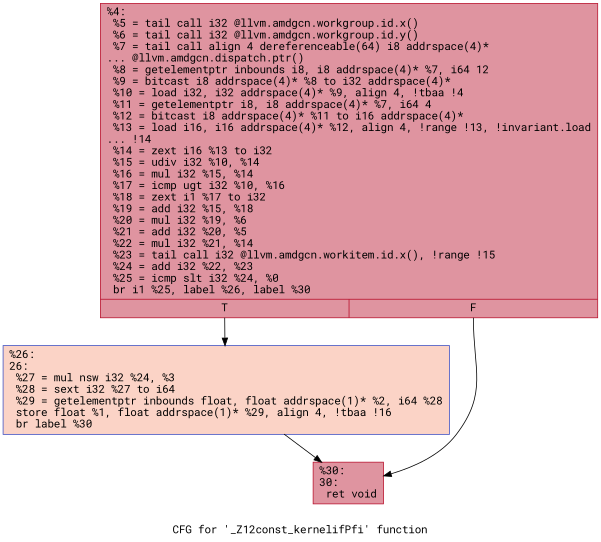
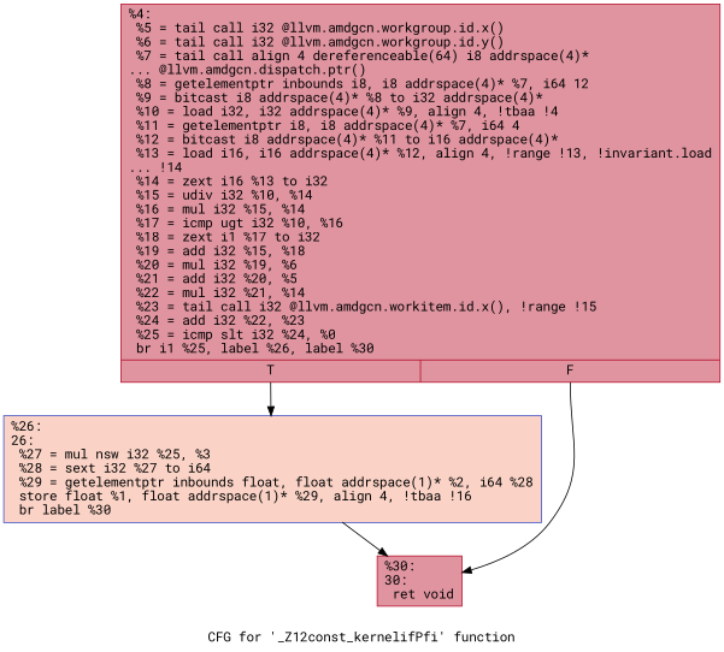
  digraph {
    label="CFG for '_Z12const_kernelifPfi' function"
    fontname="Roboto Mono"
    node [color="#b70d28ff" fillcolor="#b70d2870" shape=record style=filled fontname="Roboto Mono"]
    edge [fontname="Roboto Mono"]
    n1 [label="{%4:\l  %5 = tail call i32 @llvm.amdgcn.workgroup.id.x()\l  %6 = tail call i32 @llvm.amdgcn.workgroup.id.y()\l  %7 = tail call align 4 dereferenceable(64) i8 addrspace(4)*\l... @llvm.amdgcn.dispatch.ptr()\l  %8 = getelementptr inbounds i8, i8 addrspace(4)* %7, i64 12\l  %9 = bitcast i8 addrspace(4)* %8 to i32 addrspace(4)*\l  %10 = load i32, i32 addrspace(4)* %9, align 4, !tbaa !4\l  %11 = getelementptr i8, i8 addrspace(4)* %7, i64 4\l  %12 = bitcast i8 addrspace(4)* %11 to i16 addrspace(4)*\l  %13 = load i16, i16 addrspace(4)* %12, align 4, !range !13, !invariant.load\l... !14\l  %14 = zext i16 %13 to i32\l  %15 = udiv i32 %10, %14\l  %16 = mul i32 %15, %14\l  %17 = icmp ugt i32 %10, %16\l  %18 = zext i1 %17 to i32\l  %19 = add i32 %15, %18\l  %20 = mul i32 %19, %6\l  %21 = add i32 %20, %5\l  %22 = mul i32 %21, %14\l  %23 = tail call i32 @llvm.amdgcn.workitem.id.x(), !range !15\l  %24 = add i32 %22, %23\l  %25 = icmp slt i32 %24, %0\l  br i1 %25, label %26, label %30\l|{<s0>T|<s1>F}}"]
-   n2 [color="#3d50c3ff" fillcolor="#f59c7d70" label="{%26:\l26:                                               \l  %27 = mul nsw i32 %24, %3\l  %28 = sext i32 %27 to i64\l  %29 = getelementptr inbounds float, float addrspace(1)* %2, i64 %28\l  store float %1, float addrspace(1)* %29, align 4, !tbaa !16\l  br label %30\l}"]
+   n2 [color="#3d50c3ff" fillcolor="#f59c7d70" label="{%26:\l26:                                               \l  %27 = mul nsw i32 %25, %3\l  %28 = sext i32 %27 to i64\l  %29 = getelementptr inbounds float, float addrspace(1)* %2, i64 %28\l  store float %1, float addrspace(1)* %29, align 4, !tbaa !16\l  br label %30\l}"]
    n3 [label="{%30:\l30:                                               \l  ret void\l}"]
    n1 -> n2 [tailport=s0]
    n1 -> n3 [tailport=s1]
    n2 -> n3
  }
